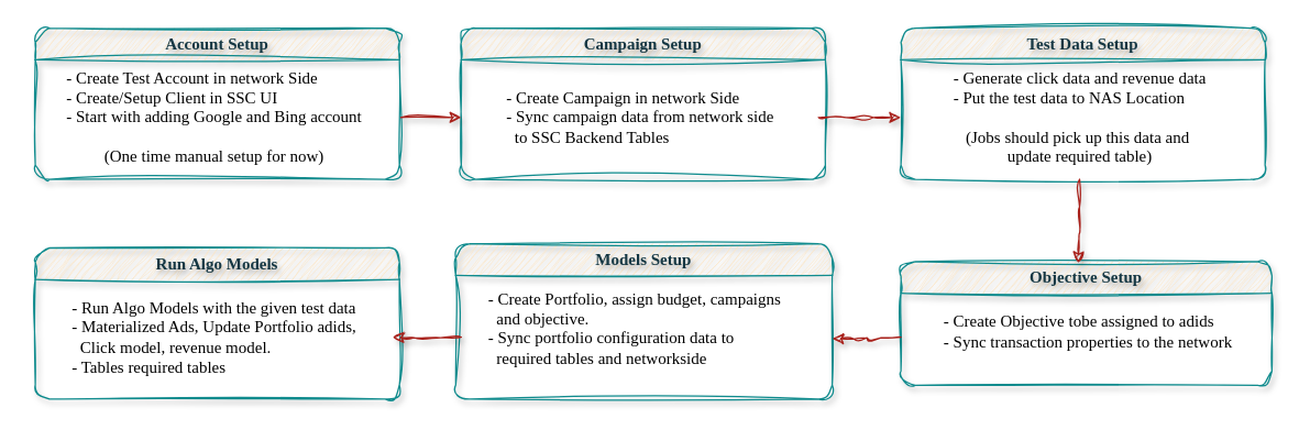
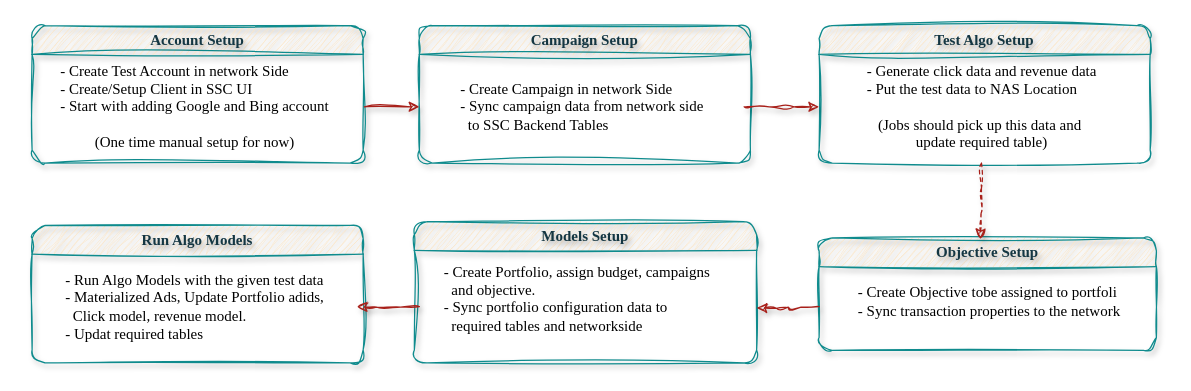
  <mxCell id="0" />
  <mxCell id="1" parent="0" />
  <mxCell id="2" value="Account Setup" style="swimlane;whiteSpace=wrap;hachureGap=4;fontFamily=Architects Daughter;fontSource=https%3A%2F%2Ffonts.googleapis.com%2Fcss%3Ffamily%3DArchitects%2BDaughter;labelBackgroundColor=none;textShadow=1;html=1;labelBorderColor=none;fillColor=#FAE5C7;strokeColor=#0F8B8D;fontColor=#143642;sketch=1;curveFitting=1;jiggle=2;shadow=1;rounded=1;" vertex="1" parent="1"><mxGeometry x="25" y="20" width="265" height="110" as="geometry" /></mxCell>
  <mxCell id="3" value="&lt;div style=&quot;color: rgb(0, 0, 0); text-wrap-mode: wrap; text-align: justify;&quot;&gt;&lt;span style=&quot;color: light-dark(rgb(0, 0, 0), rgb(255, 255, 255)); text-wrap-mode: nowrap;&quot;&gt;- Create Test Account i&lt;/span&gt;&lt;span style=&quot;color: light-dark(rgb(0, 0, 0), rgb(255, 255, 255)); text-wrap-mode: nowrap;&quot;&gt;n network Side&lt;/span&gt;&lt;/div&gt;&lt;div style=&quot;color: rgb(0, 0, 0); text-wrap-mode: wrap; text-align: justify;&quot;&gt;&lt;span style=&quot;text-wrap-mode: nowrap; color: light-dark(rgb(0, 0, 0), rgb(255, 255, 255));&quot;&gt;- Create/Setup Client in SSC UI&lt;/span&gt;&lt;/div&gt;&lt;div style=&quot;text-align: right; color: rgb(0, 0, 0); text-wrap-mode: wrap;&quot;&gt;&lt;span style=&quot;text-wrap-mode: nowrap; color: light-dark(rgb(0, 0, 0), rgb(255, 255, 255));&quot;&gt;- Start with adding Google and Bing account&lt;/span&gt;&lt;/div&gt;&lt;div style=&quot;text-align: right; color: rgb(0, 0, 0); text-wrap-mode: wrap;&quot;&gt;&lt;span style=&quot;text-wrap-mode: nowrap; color: light-dark(rgb(0, 0, 0), rgb(255, 255, 255));&quot;&gt;&lt;br&gt;&lt;/span&gt;&lt;/div&gt;&lt;div style=&quot;color: rgb(0, 0, 0); text-wrap-mode: wrap;&quot;&gt;&lt;span style=&quot;text-wrap-mode: nowrap; color: light-dark(rgb(0, 0, 0), rgb(255, 255, 255));&quot;&gt;(One time manual setup for now)&lt;/span&gt;&lt;/div&gt;" style="text;html=1;align=center;verticalAlign=middle;resizable=0;points=[];autosize=1;strokeColor=none;fillColor=none;fontFamily=Architects Daughter;fontSource=https%3A%2F%2Ffonts.googleapis.com%2Fcss%3Ffamily%3DArchitects%2BDaughter;labelBackgroundColor=none;fontColor=#143642;sketch=1;curveFitting=1;jiggle=2;shadow=1;rounded=1;" vertex="1" parent="2"><mxGeometry x="-5" y="20" width="270" height="90" as="geometry" /></mxCell>
  <mxCell id="4" value="Campaign Setup" style="swimlane;whiteSpace=wrap;hachureGap=4;fontFamily=Architects Daughter;fontSource=https%3A%2F%2Ffonts.googleapis.com%2Fcss%3Ffamily%3DArchitects%2BDaughter;labelBackgroundColor=none;textShadow=1;html=1;labelBorderColor=none;fillColor=#FAE5C7;strokeColor=#0F8B8D;fontColor=#143642;sketch=1;curveFitting=1;jiggle=2;shadow=1;rounded=1;" vertex="1" parent="1"><mxGeometry x="335" y="20" width="265" height="110" as="geometry" /></mxCell>
  <mxCell id="5" value="&lt;div style=&quot;color: rgb(0, 0, 0); text-wrap-mode: wrap; text-align: justify;&quot;&gt;&lt;span style=&quot;color: light-dark(rgb(0, 0, 0), rgb(255, 255, 255)); text-wrap-mode: nowrap;&quot;&gt;- Create Campaign i&lt;/span&gt;&lt;span style=&quot;color: light-dark(rgb(0, 0, 0), rgb(255, 255, 255)); text-wrap-mode: nowrap;&quot;&gt;n network Side&lt;/span&gt;&lt;/div&gt;&lt;div style=&quot;color: rgb(0, 0, 0); text-wrap-mode: wrap; text-align: justify;&quot;&gt;&lt;span style=&quot;text-wrap-mode: nowrap; color: light-dark(rgb(0, 0, 0), rgb(255, 255, 255));&quot;&gt;- Sync campaign data from network side&lt;/span&gt;&lt;/div&gt;&lt;div style=&quot;color: rgb(0, 0, 0); text-align: justify;&quot;&gt;&amp;nbsp; to SSC Backend Tables&lt;/div&gt;" style="text;html=1;align=center;verticalAlign=middle;resizable=0;points=[];autosize=1;strokeColor=none;fillColor=none;fontFamily=Architects Daughter;fontSource=https%3A%2F%2Ffonts.googleapis.com%2Fcss%3Ffamily%3DArchitects%2BDaughter;labelBackgroundColor=none;fontColor=#143642;sketch=1;curveFitting=1;jiggle=2;shadow=1;rounded=1;" vertex="1" parent="4"><mxGeometry y="35" width="260" height="60" as="geometry" /></mxCell>
- <mxCell id="6" value="Test Data Setup" style="swimlane;whiteSpace=wrap;hachureGap=4;fontFamily=Architects Daughter;fontSource=https%3A%2F%2Ffonts.googleapis.com%2Fcss%3Ffamily%3DArchitects%2BDaughter;labelBackgroundColor=none;textShadow=1;html=1;labelBorderColor=none;fillColor=#FAE5C7;strokeColor=#0F8B8D;fontColor=#143642;sketch=1;curveFitting=1;jiggle=2;shadow=1;rounded=1;" vertex="1" parent="1"><mxGeometry x="655" y="20" width="265" height="110" as="geometry" /></mxCell>
+ <mxCell id="6" value="Test Algo Setup" style="swimlane;whiteSpace=wrap;hachureGap=4;fontFamily=Architects Daughter;fontSource=https%3A%2F%2Ffonts.googleapis.com%2Fcss%3Ffamily%3DArchitects%2BDaughter;labelBackgroundColor=none;textShadow=1;html=1;labelBorderColor=none;fillColor=#FAE5C7;strokeColor=#0F8B8D;fontColor=#143642;sketch=1;curveFitting=1;jiggle=2;shadow=1;rounded=1;" vertex="1" parent="1"><mxGeometry x="655" y="20" width="265" height="110" as="geometry" /></mxCell>
  <mxCell id="7" value="&lt;div style=&quot;color: rgb(0, 0, 0); text-wrap-mode: wrap; text-align: justify;&quot;&gt;&lt;span style=&quot;color: light-dark(rgb(0, 0, 0), rgb(255, 255, 255)); text-wrap-mode: nowrap;&quot;&gt;- Generate click data and revenue data&lt;/span&gt;&lt;/div&gt;&lt;div style=&quot;color: rgb(0, 0, 0); text-wrap-mode: wrap; text-align: justify;&quot;&gt;&lt;span style=&quot;text-wrap-mode: nowrap; color: light-dark(rgb(0, 0, 0), rgb(255, 255, 255));&quot;&gt;- Put the test data to NAS Location&lt;/span&gt;&lt;/div&gt;&lt;div style=&quot;color: rgb(0, 0, 0); text-wrap-mode: wrap;&quot;&gt;&lt;span style=&quot;text-wrap-mode: nowrap; color: light-dark(rgb(0, 0, 0), rgb(255, 255, 255));&quot;&gt;&lt;br&gt;&lt;/span&gt;&lt;/div&gt;&lt;div style=&quot;color: rgb(0, 0, 0); text-wrap-mode: wrap;&quot;&gt;&lt;span style=&quot;text-wrap-mode: nowrap; color: light-dark(rgb(0, 0, 0), rgb(255, 255, 255));&quot;&gt;(Jobs should pick up this data and&amp;nbsp;&lt;/span&gt;&lt;/div&gt;&lt;div style=&quot;color: rgb(0, 0, 0); text-wrap-mode: wrap;&quot;&gt;&lt;span style=&quot;text-wrap-mode: nowrap; color: light-dark(rgb(0, 0, 0), rgb(255, 255, 255));&quot;&gt;update required table)&lt;/span&gt;&lt;/div&gt;" style="text;html=1;align=center;verticalAlign=middle;resizable=0;points=[];autosize=1;strokeColor=none;fillColor=none;fontFamily=Architects Daughter;fontSource=https%3A%2F%2Ffonts.googleapis.com%2Fcss%3Ffamily%3DArchitects%2BDaughter;labelBackgroundColor=none;fontColor=#143642;sketch=1;curveFitting=1;jiggle=2;shadow=1;rounded=1;" vertex="1" parent="6"><mxGeometry x="10" y="20" width="240" height="90" as="geometry" /></mxCell>
  <mxCell id="8" value="Objective Setup" style="swimlane;whiteSpace=wrap;hachureGap=4;fontFamily=Architects Daughter;fontSource=https%3A%2F%2Ffonts.googleapis.com%2Fcss%3Ffamily%3DArchitects%2BDaughter;labelBackgroundColor=none;textShadow=1;html=1;labelBorderColor=none;fillColor=#FAE5C7;strokeColor=#0F8B8D;fontColor=#143642;sketch=1;curveFitting=1;jiggle=2;shadow=1;rounded=1;" vertex="1" parent="1"><mxGeometry x="655" y="190" width="270" height="90" as="geometry" /></mxCell>
- <mxCell id="9" value="&lt;div style=&quot;color: rgb(0, 0, 0); text-wrap-mode: wrap; text-align: justify;&quot;&gt;&lt;span style=&quot;color: light-dark(rgb(0, 0, 0), rgb(255, 255, 255)); text-wrap-mode: nowrap;&quot;&gt;- Create Objective tobe assigned to adids&lt;/span&gt;&lt;/div&gt;&lt;div style=&quot;color: rgb(0, 0, 0); text-wrap-mode: wrap; text-align: justify;&quot;&gt;&lt;span style=&quot;text-wrap-mode: nowrap; color: light-dark(rgb(0, 0, 0), rgb(255, 255, 255));&quot;&gt;- Sync transaction properties to the network&lt;/span&gt;&lt;/div&gt;" style="text;html=1;align=center;verticalAlign=middle;resizable=0;points=[];autosize=1;strokeColor=none;fillColor=none;fontFamily=Architects Daughter;fontSource=https%3A%2F%2Ffonts.googleapis.com%2Fcss%3Ffamily%3DArchitects%2BDaughter;labelBackgroundColor=none;fontColor=#143642;sketch=1;curveFitting=1;jiggle=2;shadow=1;rounded=1;" vertex="1" parent="8"><mxGeometry x="-4" y="31" width="280" height="40" as="geometry" /></mxCell>
+ <mxCell id="9" value="&lt;div style=&quot;color: rgb(0, 0, 0); text-wrap-mode: wrap; text-align: justify;&quot;&gt;&lt;span style=&quot;color: light-dark(rgb(0, 0, 0), rgb(255, 255, 255)); text-wrap-mode: nowrap;&quot;&gt;- Create Objective tobe assigned to portfoli&lt;/span&gt;&lt;/div&gt;&lt;div style=&quot;color: rgb(0, 0, 0); text-wrap-mode: wrap; text-align: justify;&quot;&gt;&lt;span style=&quot;text-wrap-mode: nowrap; color: light-dark(rgb(0, 0, 0), rgb(255, 255, 255));&quot;&gt;- Sync transaction properties to the network&lt;/span&gt;&lt;/div&gt;" style="text;html=1;align=center;verticalAlign=middle;resizable=0;points=[];autosize=1;strokeColor=none;fillColor=none;fontFamily=Architects Daughter;fontSource=https%3A%2F%2Ffonts.googleapis.com%2Fcss%3Ffamily%3DArchitects%2BDaughter;labelBackgroundColor=none;fontColor=#143642;sketch=1;curveFitting=1;jiggle=2;shadow=1;rounded=1;" vertex="1" parent="8"><mxGeometry x="-4" y="31" width="280" height="40" as="geometry" /></mxCell>
  <mxCell id="10" value="Models Setup" style="swimlane;whiteSpace=wrap;hachureGap=4;fontFamily=Architects Daughter;fontSource=https%3A%2F%2Ffonts.googleapis.com%2Fcss%3Ffamily%3DArchitects%2BDaughter;labelBackgroundColor=none;textShadow=1;html=1;labelBorderColor=none;fillColor=#FAE5C7;strokeColor=#0F8B8D;fontColor=#143642;sketch=1;curveFitting=1;jiggle=2;shadow=1;rounded=1;" vertex="1" parent="1"><mxGeometry x="331" y="177" width="274" height="113" as="geometry" /></mxCell>
  <mxCell id="11" value="&lt;div style=&quot;color: rgb(0, 0, 0); text-wrap-mode: wrap; text-align: justify;&quot;&gt;&lt;span style=&quot;color: light-dark(rgb(0, 0, 0), rgb(255, 255, 255)); text-wrap-mode: nowrap;&quot;&gt;- Create Portfolio, assign budget, campaigns&lt;/span&gt;&lt;/div&gt;&lt;div style=&quot;color: rgb(0, 0, 0); text-wrap-mode: wrap; text-align: justify;&quot;&gt;&lt;span style=&quot;color: light-dark(rgb(0, 0, 0), rgb(255, 255, 255)); text-wrap-mode: nowrap;&quot;&gt;&amp;nbsp; and objective.&lt;/span&gt;&lt;/div&gt;&lt;div style=&quot;color: rgb(0, 0, 0); text-wrap-mode: wrap; text-align: justify;&quot;&gt;&lt;span style=&quot;text-wrap-mode: nowrap; color: light-dark(rgb(0, 0, 0), rgb(255, 255, 255));&quot;&gt;- Sync portfolio configuration data to&amp;nbsp;&lt;/span&gt;&lt;/div&gt;&lt;div style=&quot;color: rgb(0, 0, 0); text-wrap-mode: wrap; text-align: justify;&quot;&gt;&lt;span style=&quot;text-wrap-mode: nowrap; color: light-dark(rgb(0, 0, 0), rgb(255, 255, 255));&quot;&gt;&amp;nbsp; required tables and network&lt;/span&gt;&lt;span style=&quot;color: light-dark(rgb(0, 0, 0), rgb(255, 255, 255)); text-wrap-mode: nowrap; background-color: light-dark(#ffffff, var(--ge-dark-color, #121212));&quot;&gt;side&lt;/span&gt;&lt;/div&gt;&lt;div style=&quot;color: rgb(0, 0, 0); text-wrap-mode: wrap; text-align: justify;&quot;&gt;&lt;br&gt;&lt;/div&gt;" style="text;html=1;align=center;verticalAlign=middle;resizable=0;points=[];autosize=1;strokeColor=none;fillColor=none;fontFamily=Architects Daughter;fontSource=https%3A%2F%2Ffonts.googleapis.com%2Fcss%3Ffamily%3DArchitects%2BDaughter;labelBackgroundColor=none;fontColor=#143642;rounded=1;sketch=1;curveFitting=1;jiggle=2;shadow=1;" vertex="1" parent="10"><mxGeometry x="-5" y="24" width="270" height="90" as="geometry" /></mxCell>
  <mxCell id="12" value="Run Algo Models" style="swimlane;whiteSpace=wrap;hachureGap=4;fontFamily=Architects Daughter;fontSource=https%3A%2F%2Ffonts.googleapis.com%2Fcss%3Ffamily%3DArchitects%2BDaughter;labelBackgroundColor=none;textShadow=1;html=1;labelBorderColor=none;fillColor=#FAE5C7;strokeColor=#0F8B8D;fontColor=#143642;sketch=1;curveFitting=1;jiggle=2;shadow=1;rounded=1;" vertex="1" parent="1"><mxGeometry x="25" y="180" width="265" height="110" as="geometry" /></mxCell>
- <mxCell id="13" value="&lt;div style=&quot;color: rgb(0, 0, 0); text-wrap-mode: wrap; text-align: justify;&quot;&gt;&lt;span style=&quot;color: light-dark(rgb(0, 0, 0), rgb(255, 255, 255)); text-wrap-mode: nowrap;&quot;&gt;- Run Algo Models with the given test data&lt;/span&gt;&lt;/div&gt;&lt;div style=&quot;text-align: justify; text-wrap-mode: wrap; color: rgb(0, 0, 0);&quot;&gt;&lt;span style=&quot;text-wrap-mode: nowrap; color: light-dark(rgb(0, 0, 0), rgb(255, 255, 255));&quot;&gt;- Materialized Ads, Update Portfolio adids,&lt;/span&gt;&lt;/div&gt;&lt;div style=&quot;text-align: justify; text-wrap-mode: wrap; color: rgb(0, 0, 0);&quot;&gt;&lt;span style=&quot;text-wrap-mode: nowrap; color: light-dark(rgb(0, 0, 0), rgb(255, 255, 255));&quot;&gt;&amp;nbsp; Click model, revenue model.&lt;/span&gt;&lt;/div&gt;&lt;div style=&quot;text-align: justify; text-wrap-mode: wrap; color: rgb(0, 0, 0);&quot;&gt;&lt;span style=&quot;color: light-dark(rgb(0, 0, 0), rgb(255, 255, 255)); text-wrap-mode: nowrap; text-align: right; background-color: light-dark(#ffffff, var(--ge-dark-color, #121212));&quot;&gt;- Tables required tables&lt;/span&gt;&lt;/div&gt;" style="text;html=1;align=center;verticalAlign=middle;resizable=0;points=[];autosize=1;strokeColor=none;fillColor=none;fontFamily=Architects Daughter;fontSource=https%3A%2F%2Ffonts.googleapis.com%2Fcss%3Ffamily%3DArchitects%2BDaughter;labelBackgroundColor=none;fontColor=#143642;sketch=1;curveFitting=1;jiggle=2;shadow=1;rounded=1;" vertex="1" parent="12"><mxGeometry y="30" width="260" height="70" as="geometry" /></mxCell>
+ <mxCell id="13" value="&lt;div style=&quot;color: rgb(0, 0, 0); text-wrap-mode: wrap; text-align: justify;&quot;&gt;&lt;span style=&quot;color: light-dark(rgb(0, 0, 0), rgb(255, 255, 255)); text-wrap-mode: nowrap;&quot;&gt;- Run Algo Models with the given test data&lt;/span&gt;&lt;/div&gt;&lt;div style=&quot;text-align: justify; text-wrap-mode: wrap; color: rgb(0, 0, 0);&quot;&gt;&lt;span style=&quot;text-wrap-mode: nowrap; color: light-dark(rgb(0, 0, 0), rgb(255, 255, 255));&quot;&gt;- Materialized Ads, Update Portfolio adids,&lt;/span&gt;&lt;/div&gt;&lt;div style=&quot;text-align: justify; text-wrap-mode: wrap; color: rgb(0, 0, 0);&quot;&gt;&lt;span style=&quot;text-wrap-mode: nowrap; color: light-dark(rgb(0, 0, 0), rgb(255, 255, 255));&quot;&gt;&amp;nbsp; Click model, revenue model.&lt;/span&gt;&lt;/div&gt;&lt;div style=&quot;text-align: justify; text-wrap-mode: wrap; color: rgb(0, 0, 0);&quot;&gt;&lt;span style=&quot;color: light-dark(rgb(0, 0, 0), rgb(255, 255, 255)); text-wrap-mode: nowrap; text-align: right; background-color: light-dark(#ffffff, var(--ge-dark-color, #121212));&quot;&gt;- Updat required tables&lt;/span&gt;&lt;/div&gt;" style="text;html=1;align=center;verticalAlign=middle;resizable=0;points=[];autosize=1;strokeColor=none;fillColor=none;fontFamily=Architects Daughter;fontSource=https%3A%2F%2Ffonts.googleapis.com%2Fcss%3Ffamily%3DArchitects%2BDaughter;labelBackgroundColor=none;fontColor=#143642;sketch=1;curveFitting=1;jiggle=2;shadow=1;rounded=1;" vertex="1" parent="12"><mxGeometry y="30" width="260" height="70" as="geometry" /></mxCell>
  <mxCell id="14" value="" style="edgeStyle=orthogonalEdgeStyle;rounded=1;hachureGap=4;orthogonalLoop=1;jettySize=auto;html=1;strokeColor=#A8201A;fontFamily=Architects Daughter;fontSource=https%3A%2F%2Ffonts.googleapis.com%2Fcss%3Ffamily%3DArchitects%2BDaughter;fontColor=default;fillColor=#FAE5C7;labelBackgroundColor=none;sketch=1;curveFitting=1;jiggle=2;shadow=1;" edge="1" parent="1"><mxGeometry relative="1" as="geometry"><mxPoint x="291" y="85" as="sourcePoint" /><mxPoint x="335" y="85" as="targetPoint" /></mxGeometry></mxCell>
  <mxCell id="15" value="" style="edgeStyle=orthogonalEdgeStyle;rounded=1;hachureGap=4;orthogonalLoop=1;jettySize=auto;html=1;strokeColor=#A8201A;fontFamily=Architects Daughter;fontSource=https%3A%2F%2Ffonts.googleapis.com%2Fcss%3Ffamily%3DArchitects%2BDaughter;fontColor=default;fillColor=#FAE5C7;labelBackgroundColor=none;sketch=1;curveFitting=1;jiggle=2;shadow=1;" edge="1" parent="1" source="5"><mxGeometry relative="1" as="geometry"><mxPoint x="655" y="85" as="targetPoint" /></mxGeometry></mxCell>
- <mxCell id="16" value="" style="edgeStyle=orthogonalEdgeStyle;rounded=1;hachureGap=4;orthogonalLoop=1;jettySize=auto;html=1;strokeColor=#A8201A;fontFamily=Architects Daughter;fontSource=https%3A%2F%2Ffonts.googleapis.com%2Fcss%3Ffamily%3DArchitects%2BDaughter;fontColor=default;fillColor=#FAE5C7;entryX=0.478;entryY=0.011;entryDx=0;entryDy=0;entryPerimeter=0;labelBackgroundColor=none;sketch=1;curveFitting=1;jiggle=2;shadow=1;" edge="1" parent="1" source="7" target="8"><mxGeometry relative="1" as="geometry"><mxPoint x="785" y="180" as="targetPoint" /></mxGeometry></mxCell>
+ <mxCell id="16" value="" style="edgeStyle=orthogonalEdgeStyle;rounded=1;hachureGap=4;orthogonalLoop=1;jettySize=auto;html=1;strokeColor=#A8201A;fontFamily=Architects Daughter;fontSource=https%3A%2F%2Ffonts.googleapis.com%2Fcss%3Ffamily%3DArchitects%2BDaughter;fontColor=default;fillColor=#FAE5C7;entryX=0.478;entryY=0.011;entryDx=0;entryDy=0;entryPerimeter=0;labelBackgroundColor=none;sketch=1;curveFitting=1;jiggle=2;shadow=1;dashed=1;" edge="1" parent="1" source="7" target="8"><mxGeometry relative="1" as="geometry"><mxPoint x="785" y="180" as="targetPoint" /></mxGeometry></mxCell>
  <mxCell id="17" value="" style="edgeStyle=orthogonalEdgeStyle;rounded=1;hachureGap=4;orthogonalLoop=1;jettySize=auto;html=1;strokeColor=#A8201A;fontFamily=Architects Daughter;fontSource=https%3A%2F%2Ffonts.googleapis.com%2Fcss%3Ffamily%3DArchitects%2BDaughter;fontColor=default;fillColor=#FAE5C7;labelBackgroundColor=none;sketch=1;curveFitting=1;jiggle=2;shadow=1;" edge="1" parent="1"><mxGeometry relative="1" as="geometry"><mxPoint x="655" y="245" as="sourcePoint" /><mxPoint x="605" y="246" as="targetPoint" /></mxGeometry></mxCell>
  <mxCell id="18" value="" style="edgeStyle=orthogonalEdgeStyle;rounded=1;hachureGap=4;orthogonalLoop=1;jettySize=auto;html=1;strokeColor=#A8201A;fontFamily=Architects Daughter;fontSource=https%3A%2F%2Ffonts.googleapis.com%2Fcss%3Ffamily%3DArchitects%2BDaughter;fontColor=default;fillColor=#FAE5C7;labelBackgroundColor=none;sketch=1;curveFitting=1;jiggle=2;shadow=1;" edge="1" parent="1" target="13"><mxGeometry relative="1" as="geometry"><mxPoint x="335" y="245" as="sourcePoint" /></mxGeometry></mxCell>
